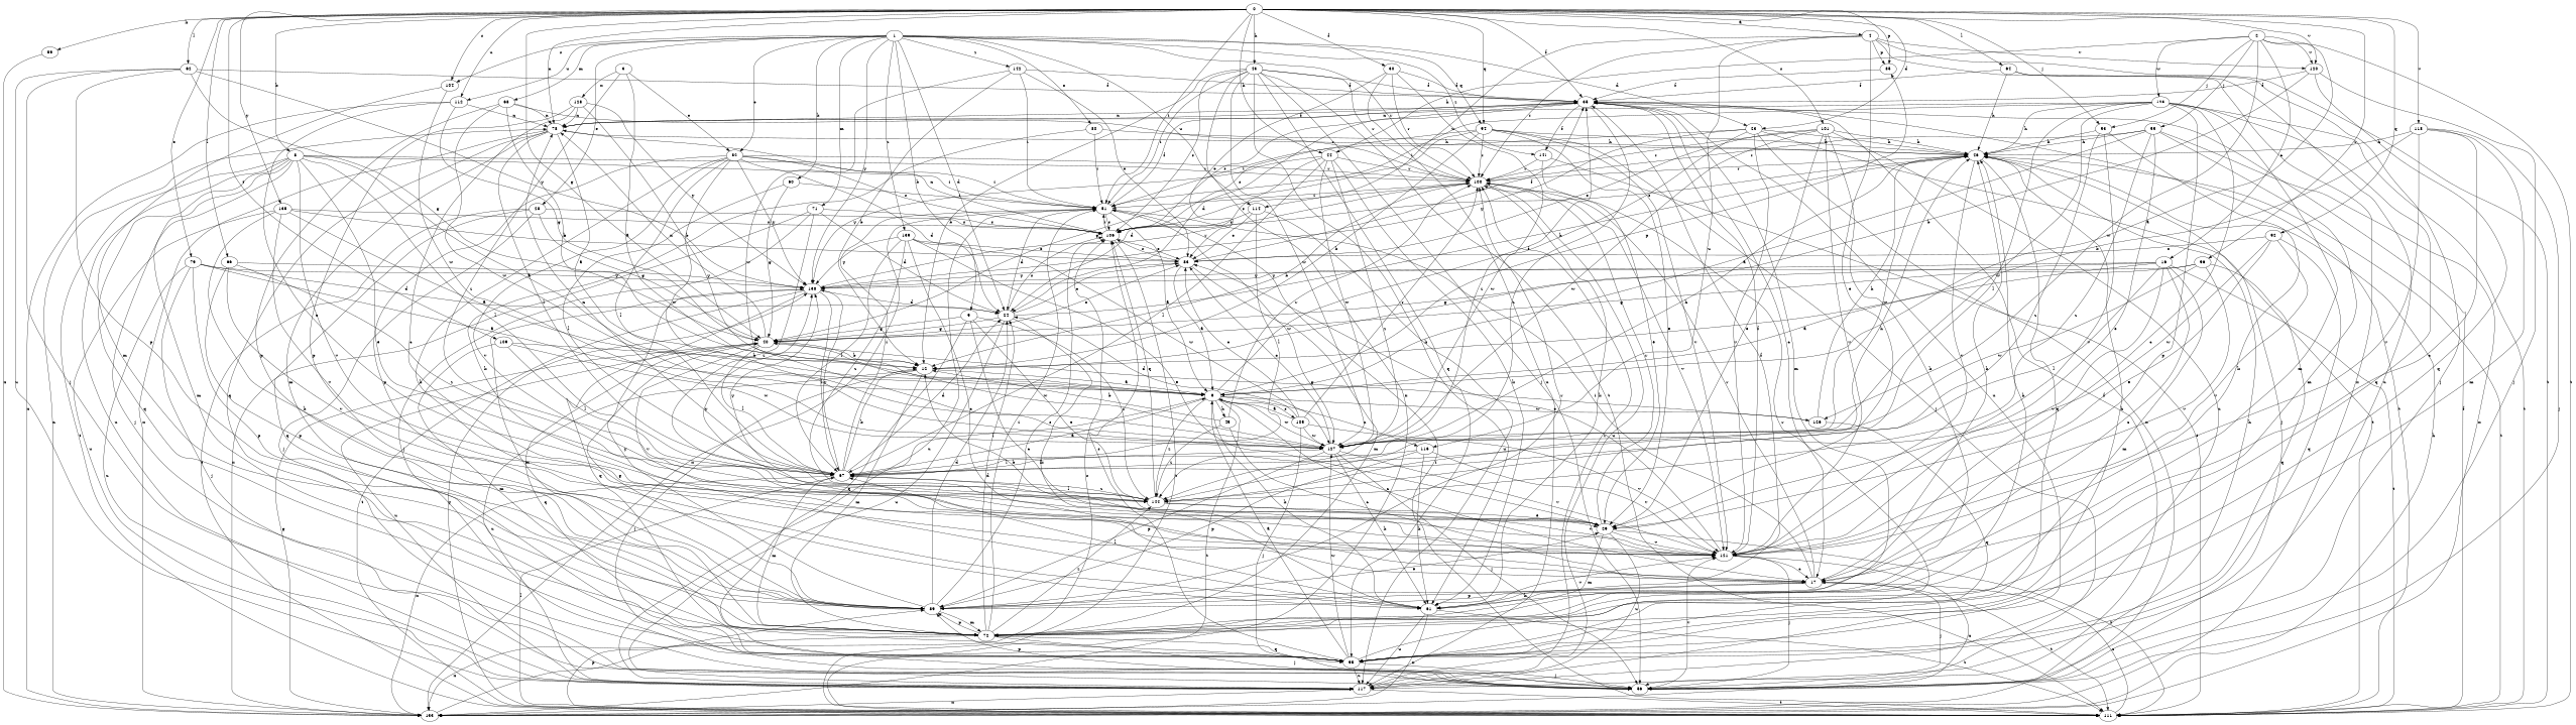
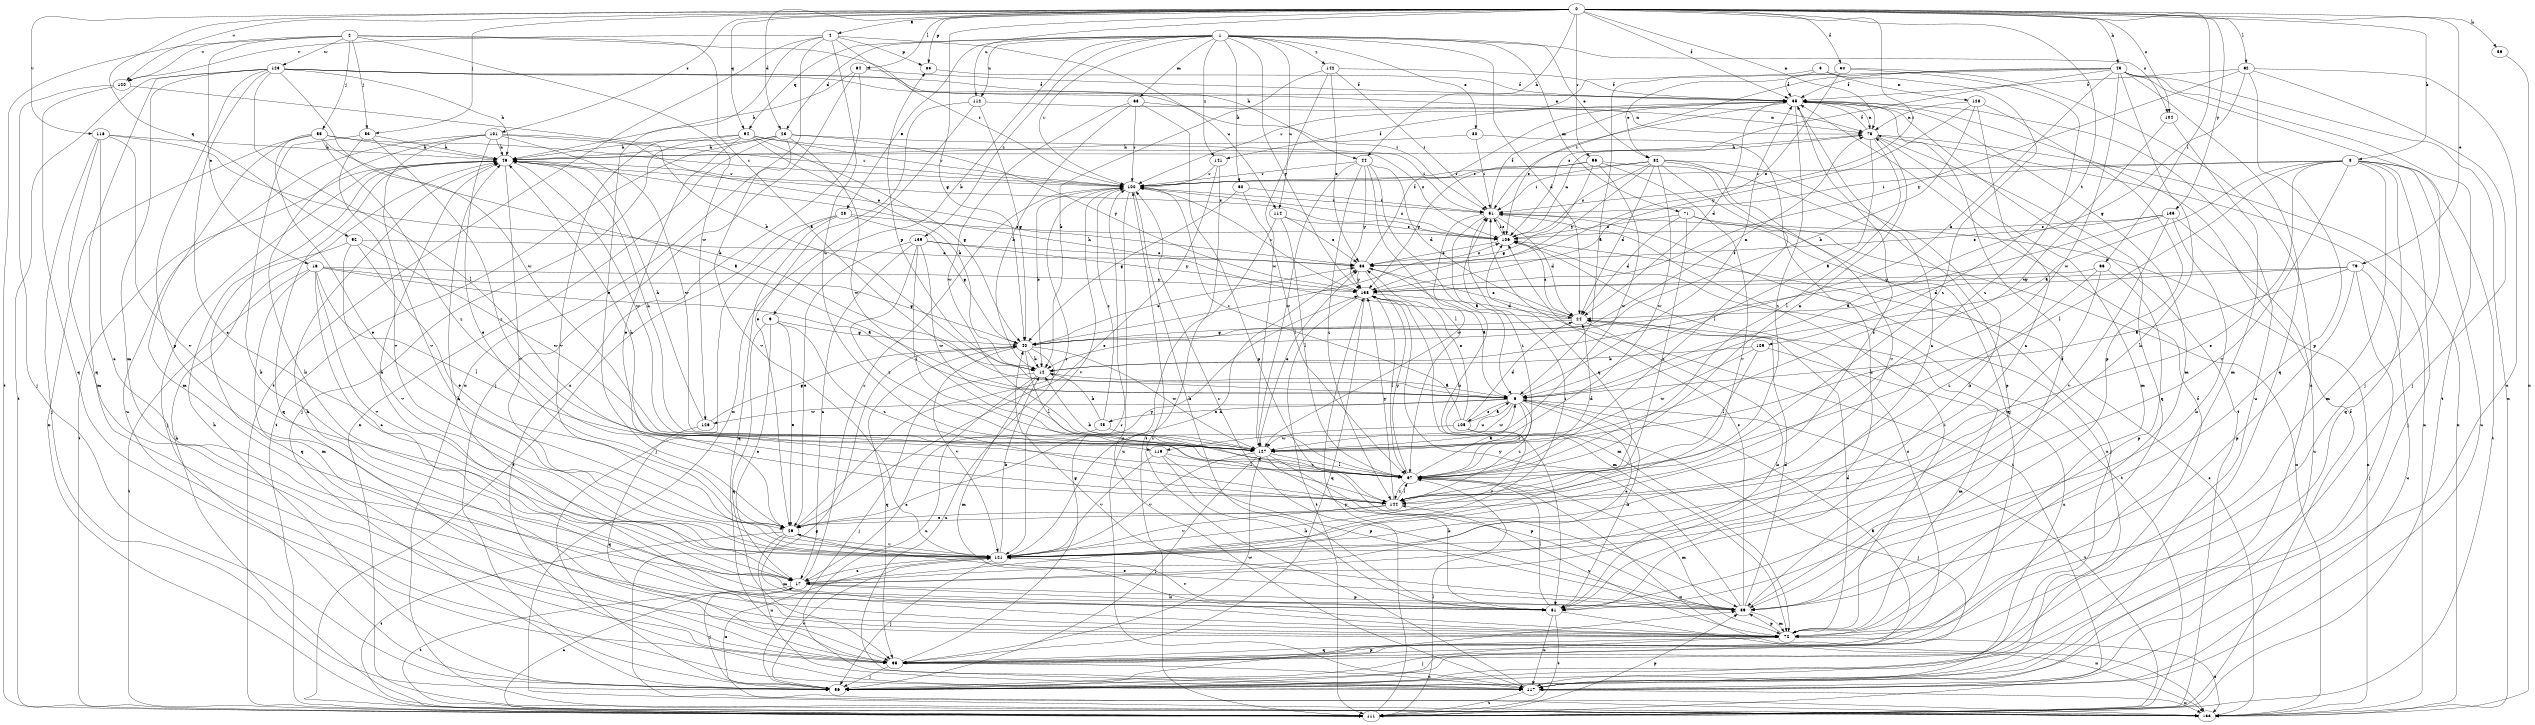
  strict digraph {
    0
    4
    8
    23
    30
    35
    40
    43
    44
    51
    53
    59
    62
    64
    66
    78
    79
    85
    92
    94
    96
    101
    104
    109
    112
    118
    120
    135
    100
    114
    111
    29
    116
    133
    6
    67
    56
    72
    95
    117
    121
    138
    127
    46
    144
    83
    24
    141
    17
    106
    12
    61
    89
    1
    9
    28
    60
    68
    71
    80
    82
    139
    142
    2
    16
    55
    123
    126
    45
    105
    3
    128
    0 -> 4 [label=a]
    0 -> 8 [label=b]
    0 -> 23 [label=d]
    0 -> 30 [label=f]
    0 -> 35 [label=f]
    0 -> 40 [label=g]
    0 -> 43 [label=h]
    0 -> 44 [label=h]
    0 -> 51 [label=i]
    0 -> 53 [label=j]
    0 -> 59 [label=k]
    0 -> 62 [label=l]
    0 -> 64 [label=l]
    0 -> 66 [label=l]
    0 -> 78 [label=n]
    0 -> 79 [label=o]
    0 -> 85 [label=p]
    0 -> 92 [label=q]
    0 -> 94 [label=q]
    0 -> 96 [label=r]
    0 -> 101 [label=s]
    0 -> 104 [label=s]
    0 -> 109 [label=t]
    0 -> 112 [label=u]
    0 -> 118 [label=v]
    0 -> 120 [label=v]
    0 -> 135 [label=y]
    4 -> 85 [label=p]
    4 -> 120 [label=v]
    4 -> 100 [label=r]
    4 -> 114 [label=u]
    4 -> 111 [label=t]
    4 -> 29 [label=e]
    4 -> 116 [label=u]
    4 -> 133 [label=x]
    8 -> 51 [label=i]
    8 -> 100 [label=r]
    8 -> 111 [label=t]
    8 -> 29 [label=e]
    8 -> 6 [label=a]
    8 -> 67 [label=l]
    8 -> 56 [label=j]
    8 -> 72 [label=m]
    8 -> 95 [label=q]
    8 -> 117 [label=u]
    8 -> 121 [label=v]
    23 -> 51 [label=i]
    23 -> 111 [label=t]
    23 -> 133 [label=x]
    23 -> 121 [label=v]
    23 -> 138 [label=y]
    23 -> 127 [label=w]
    23 -> 46 [label=h]
    30 -> 35 [label=f]
    30 -> 117 [label=u]
    30 -> 144 [label=z]
    30 -> 83 [label=o]
    35 -> 78 [label=n]
    35 -> 111 [label=t]
    35 -> 72 [label=m]
    35 -> 117 [label=u]
    35 -> 144 [label=z]
    35 -> 24 [label=d]
    35 -> 141 [label=f]
    35 -> 17 [label=c]
    35 -> 106 [label=s]
    40 -> 78 [label=n]
    40 -> 67 [label=l]
    40 -> 95 [label=q]
    40 -> 117 [label=u]
    40 -> 121 [label=v]
    40 -> 127 [label=w]
    40 -> 83 [label=o]
    40 -> 12 [label=b]
    43 -> 35 [label=f]
    43 -> 51 [label=i]
    43 -> 100 [label=r]
    43 -> 111 [label=t]
    43 -> 133 [label=x]
    43 -> 56 [label=j]
    43 -> 95 [label=q]
    43 -> 127 [label=w]
    43 -> 106 [label=s]
    43 -> 12 [label=b]
    43 -> 61 [label=k]
    44 -> 100 [label=r]
    44 -> 67 [label=l]
    44 -> 138 [label=y]
    44 -> 127 [label=w]
    44 -> 144 [label=z]
    44 -> 24 [label=d]
    44 -> 61 [label=k]
    51 -> 35 [label=f]
    51 -> 133 [label=x]
    51 -> 6 [label=a]
    51 -> 117 [label=u]
    51 -> 127 [label=w]
    51 -> 24 [label=d]
    51 -> 106 [label=s]
    53 -> 121 [label=v]
    53 -> 46 [label=h]
    53 -> 144 [label=z]
    53 -> 61 [label=k]
    59 -> 133 [label=x]
    62 -> 35 [label=f]
    62 -> 40 [label=g]
    62 -> 56 [label=j]
    62 -> 117 [label=u]
    62 -> 138 [label=y]
    62 -> 89 [label=p]
    64 -> 35 [label=f]
    64 -> 56 [label=j]
    64 -> 117 [label=u]
    64 -> 46 [label=h]
    66 -> 121 [label=v]
    66 -> 138 [label=y]
    66 -> 144 [label=z]
    66 -> 89 [label=p]
    78 -> 35 [label=f]
    78 -> 133 [label=x]
    78 -> 6 [label=a]
    78 -> 67 [label=l]
    78 -> 72 [label=m]
    78 -> 95 [label=q]
    78 -> 46 [label=h]
    79 -> 6 [label=a]
    79 -> 56 [label=j]
    79 -> 117 [label=u]
    79 -> 138 [label=y]
    79 -> 24 [label=d]
    79 -> 89 [label=p]
    85 -> 35 [label=f]
    92 -> 29 [label=e]
    92 -> 95 [label=q]
    92 -> 121 [label=v]
    92 -> 127 [label=w]
    92 -> 83 [label=o]
    94 -> 40 [label=g]
    94 -> 100 [label=r]
    94 -> 29 [label=e]
    94 -> 56 [label=j]
    94 -> 121 [label=v]
    94 -> 46 [label=h]
    94 -> 106 [label=s]
    94 -> 12 [label=b]
    96 -> 40 [label=g]
-   30 -> 100 [label=r]
+   96 -> 100 [label=r]
    96 -> 95 [label=q]
    96 -> 121 [label=v]
    96 -> 138 [label=y]
    96 -> 127 [label=w]
    101 -> 100 [label=r]
    101 -> 29 [label=e]
    101 -> 117 [label=u]
    101 -> 121 [label=v]
    101 -> 127 [label=w]
    101 -> 46 [label=h]
    101 -> 83 [label=o]
    101 -> 61 [label=k]
    104 -> 72 [label=m]
    104 -> 127 [label=w]
    109 -> 67 [label=l]
    109 -> 72 [label=m]
    109 -> 127 [label=w]
    109 -> 12 [label=b]
    112 -> 40 [label=g]
    112 -> 78 [label=n]
    112 -> 29 [label=e]
    112 -> 133 [label=x]
    118 -> 56 [label=j]
    118 -> 72 [label=m]
    118 -> 121 [label=v]
    118 -> 46 [label=h]
    118 -> 17 [label=c]
    118 -> 12 [label=b]
-   120 -> 35 [label=f]
+   123 -> 35 [label=f]
    120 -> 56 [label=j]
    120 -> 95 [label=q]
    120 -> 12 [label=b]
    135 -> 6 [label=a]
    135 -> 117 [label=u]
    135 -> 121 [label=v]
    135 -> 83 [label=o]
    135 -> 106 [label=s]
    135 -> 61 [label=k]
    100 -> 51 [label=i]
    100 -> 117 [label=u]
    100 -> 121 [label=v]
    100 -> 106 [label=s]
    100 -> 12 [label=b]
    100 -> 61 [label=k]
    114 -> 67 [label=l]
    114 -> 117 [label=u]
    114 -> 83 [label=o]
    114 -> 106 [label=s]
    111 -> 35 [label=f]
    111 -> 51 [label=i]
    111 -> 67 [label=l]
    111 -> 138 [label=y]
    111 -> 17 [label=c]
    111 -> 89 [label=p]
    29 -> 100 [label=r]
    29 -> 111 [label=t]
    29 -> 72 [label=m]
    29 -> 117 [label=u]
    29 -> 121 [label=v]
    29 -> 138 [label=y]
    116 -> 67 [label=l]
    116 -> 121 [label=v]
    116 -> 61 [label=k]
    116 -> 89 [label=p]
    133 -> 40 [label=g]
    133 -> 78 [label=n]
    133 -> 46 [label=h]
    133 -> 106 [label=s]
    6 -> 35 [label=f]
    6 -> 85 [label=p]
    6 -> 111 [label=t]
    6 -> 116 [label=u]
    6 -> 67 [label=l]
    6 -> 127 [label=w]
    6 -> 144 [label=z]
    6 -> 17 [label=c]
    6 -> 61 [label=k]
    6 -> 126 [label=w]
    6 -> 45 [label=h]
    6 -> 105 [label=s]
    67 -> 51 [label=i]
    67 -> 78 [label=n]
    67 -> 133 [label=x]
    67 -> 6 [label=a]
    67 -> 72 [label=m]
    67 -> 138 [label=y]
    67 -> 144 [label=z]
    67 -> 24 [label=d]
    67 -> 12 [label=b]
    56 -> 35 [label=f]
    56 -> 121 [label=v]
    56 -> 46 [label=h]
    56 -> 89 [label=p]
    72 -> 51 [label=i]
    72 -> 133 [label=x]
    72 -> 56 [label=j]
    72 -> 95 [label=q]
    72 -> 46 [label=h]
    72 -> 144 [label=z]
    72 -> 24 [label=d]
    72 -> 89 [label=p]
    95 -> 100 [label=r]
    95 -> 6 [label=a]
    95 -> 56 [label=j]
    95 -> 117 [label=u]
    95 -> 127 [label=w]
    95 -> 46 [label=h]
    95 -> 106 [label=s]
    117 -> 100 [label=r]
    117 -> 111 [label=t]
    117 -> 133 [label=x]
    121 -> 35 [label=f]
    121 -> 133 [label=x]
    121 -> 56 [label=j]
    121 -> 83 [label=o]
    121 -> 17 [label=c]
    121 -> 12 [label=b]
    138 -> 100 [label=r]
    138 -> 111 [label=t]
    138 -> 67 [label=l]
    138 -> 72 [label=m]
    138 -> 95 [label=q]
    138 -> 24 [label=d]
    127 -> 67 [label=l]
    127 -> 56 [label=j]
    127 -> 121 [label=v]
    127 -> 46 [label=h]
    127 -> 83 [label=o]
    127 -> 61 [label=k]
    127 -> 89 [label=p]
    46 -> 100 [label=r]
    46 -> 111 [label=t]
    46 -> 56 [label=j]
    46 -> 95 [label=q]
    46 -> 121 [label=v]
    46 -> 127 [label=w]
    46 -> 106 [label=s]
    144 -> 29 [label=e]
    144 -> 67 [label=l]
    144 -> 121 [label=v]
    144 -> 138 [label=y]
    144 -> 46 [label=h]
    144 -> 106 [label=q]
    83 -> 35 [label=f]
    83 -> 6 [label=a]
    83 -> 72 [label=m]
    83 -> 138 [label=y]
    83 -> 106 [label=s]
    24 -> 40 [label=g]
    24 -> 117 [label=u]
    24 -> 46 [label=h]
    24 -> 83 [label=o]
    24 -> 106 [label=s]
    24 -> 61 [label=k]
    141 -> 100 [label=r]
    141 -> 111 [label=t]
    141 -> 29 [label=e]
    17 -> 51 [label=i]
    17 -> 100 [label=r]
    17 -> 111 [label=t]
    17 -> 56 [label=j]
    17 -> 46 [label=h]
    17 -> 61 [label=k]
    17 -> 89 [label=p]
    106 -> 51 [label=i]
    106 -> 78 [label=n]
    106 -> 111 [label=t]
    106 -> 83 [label=o]
    12 -> 6 [label=a]
    12 -> 56 [label=j]
    12 -> 72 [label=m]
    12 -> 117 [label=u]
    61 -> 111 [label=t]
    61 -> 133 [label=x]
    61 -> 67 [label=l]
    61 -> 117 [label=u]
    61 -> 121 [label=v]
    89 -> 35 [label=f]
    89 -> 40 [label=g]
    89 -> 100 [label=r]
    89 -> 29 [label=e]
    89 -> 72 [label=m]
    89 -> 138 [label=y]
    89 -> 24 [label=d]
    89 -> 106 [label=s]
    1 -> 23 [label=d]
    1 -> 94 [label=q]
    1 -> 104 [label=s]
    1 -> 112 [label=u]
    1 -> 100 [label=r]
    1 -> 114 [label=u]
    1 -> 138 [label=y]
    1 -> 24 [label=d]
    1 -> 141 [label=z]
    1 -> 9 [label=b]
    1 -> 28 [label=e]
    1 -> 60 [label=k]
    1 -> 68 [label=m]
    1 -> 71 [label=m]
    1 -> 80 [label=o]
    1 -> 82 [label=o]
    1 -> 139 [label=z]
    1 -> 142 [label=z]
    9 -> 40 [label=g]
    9 -> 29 [label=e]
    9 -> 95 [label=q]
    9 -> 144 [label=z]
    9 -> 17 [label=c]
    28 -> 40 [label=g]
    28 -> 111 [label=t]
    28 -> 56 [label=j]
    28 -> 95 [label=q]
    28 -> 106 [label=s]
    60 -> 40 [label=g]
    60 -> 51 [label=i]
    60 -> 67 [label=l]
    68 -> 78 [label=n]
    68 -> 100 [label=r]
    68 -> 127 [label=w]
    68 -> 12 [label=b]
    68 -> 89 [label=p]
    71 -> 133 [label=x]
    71 -> 56 [label=j]
    71 -> 144 [label=z]
    71 -> 24 [label=d]
    71 -> 106 [label=s]
    80 -> 51 [label=i]
    80 -> 46 [label=h]
    80 -> 61 [label=k]
    82 -> 51 [label=i]
    82 -> 100 [label=r]
    82 -> 67 [label=l]
    82 -> 121 [label=v]
    82 -> 138 [label=y]
    82 -> 127 [label=w]
    82 -> 24 [label=d]
    82 -> 106 [label=s]
    82 -> 61 [label=k]
    82 -> 89 [label=p]
    139 -> 29 [label=e]
    139 -> 67 [label=l]
    139 -> 138 [label=y]
    139 -> 127 [label=w]
    139 -> 144 [label=z]
    139 -> 83 [label=o]
    139 -> 17 [label=c]
    142 -> 35 [label=f]
    142 -> 51 [label=i]
    142 -> 127 [label=w]
    142 -> 83 [label=o]
    142 -> 12 [label=b]
    2 -> 44 [label=h]
    2 -> 53 [label=j]
    2 -> 120 [label=v]
    2 -> 111 [label=t]
    2 -> 6 [label=a]
    2 -> 16 [label=c]
    2 -> 55 [label=j]
    2 -> 123 [label=w]
    2 -> 126 [label=w]
    16 -> 40 [label=g]
    16 -> 111 [label=t]
    16 -> 6 [label=a]
    16 -> 67 [label=l]
    16 -> 72 [label=m]
    16 -> 121 [label=v]
    16 -> 138 [label=y]
    16 -> 17 [label=c]
    55 -> 100 [label=r]
    55 -> 29 [label=e]
    55 -> 133 [label=x]
    55 -> 6 [label=a]
    55 -> 72 [label=m]
    55 -> 46 [label=h]
    55 -> 144 [label=z]
    123 -> 51 [label=i]
    123 -> 78 [label=n]
    123 -> 111 [label=t]
    123 -> 67 [label=l]
    123 -> 72 [label=m]
    123 -> 95 [label=q]
    123 -> 127 [label=w]
    123 -> 46 [label=h]
    123 -> 17 [label=c]
    123 -> 89 [label=p]
    126 -> 40 [label=g]
    126 -> 95 [label=q]
    126 -> 46 [label=h]
    45 -> 100 [label=r]
    45 -> 144 [label=z]
    45 -> 17 [label=c]
    45 -> 12 [label=b]
    105 -> 100 [label=r]
    105 -> 6 [label=a]
    105 -> 56 [label=j]
    105 -> 121 [label=v]
    105 -> 127 [label=w]
    105 -> 83 [label=o]
    105 -> 24 [label=d]
    3 -> 6 [label=a]
    3 -> 144 [label=z]
    3 -> 82 [label=o]
    3 -> 128 [label=x]
    128 -> 78 [label=n]
    128 -> 138 [label=y]
    128 -> 17 [label=c]
    128 -> 12 [label=b]
    128 -> 89 [label=p]
  }
